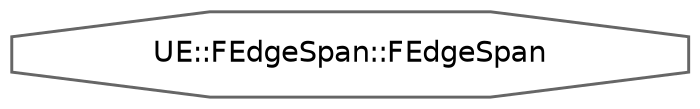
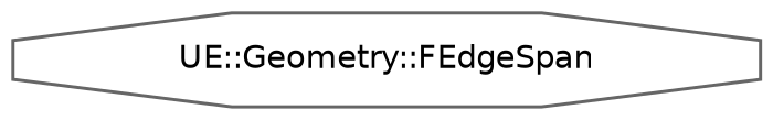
  digraph {
    rankdir=LR
-   n1 [color=grey40 fillcolor=white fontname=Helvetica fontsize=10 height=0.2 label="UE::FEdgeSpan::FEdgeSpan" shape=octagon style=filled width=0.4]
+   n1 [color=grey40 fillcolor=white fontname=Helvetica fontsize=10 height=0.2 label="UE::Geometry::FEdgeSpan" shape=octagon style=filled width=0.4]
  }
